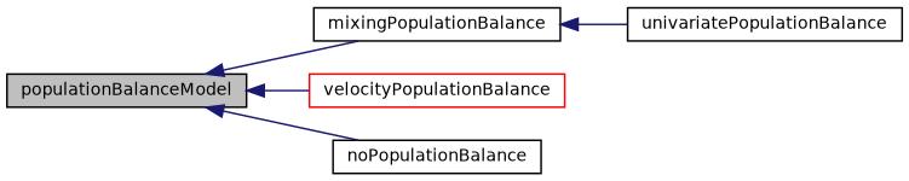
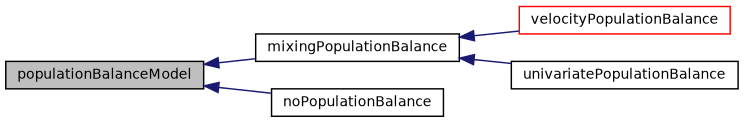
  digraph {
    rankdir=LR
    node [color=black fontname=Helvetica fontsize=10 shape=record]
    edge [color=midnightblue dir=back fontname=Helvetica fontsize=10 labelfontname=Helvetica labelfontsize=10 style=solid]
    n1 [fillcolor=grey75 fontcolor=black height=0.2 label=populationBalanceModel style=filled width=0.4]
    n2 [height=0.2 label=mixingPopulationBalance width=0.4]
    n3 [color=red height=0.2 label=velocityPopulationBalance width=0.4]
    n4 [height=0.2 label=noPopulationBalance width=0.4]
    n5 [height=0.2 label=univariatePopulationBalance width=0.4]
    n1 -> n2
-   n1 -> n3
+   n2 -> n3
    n1 -> n4
    n2 -> n5
  }
